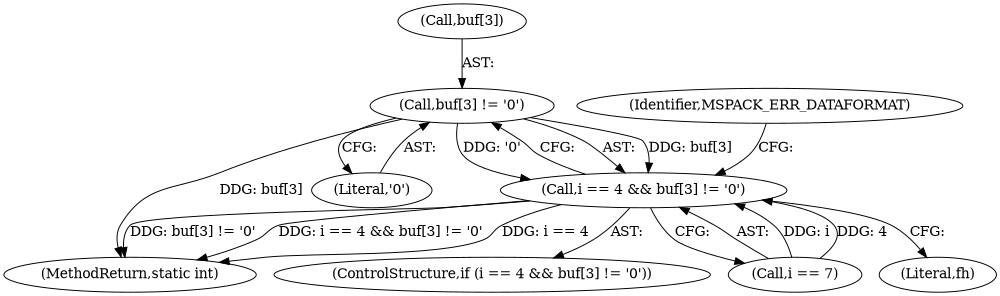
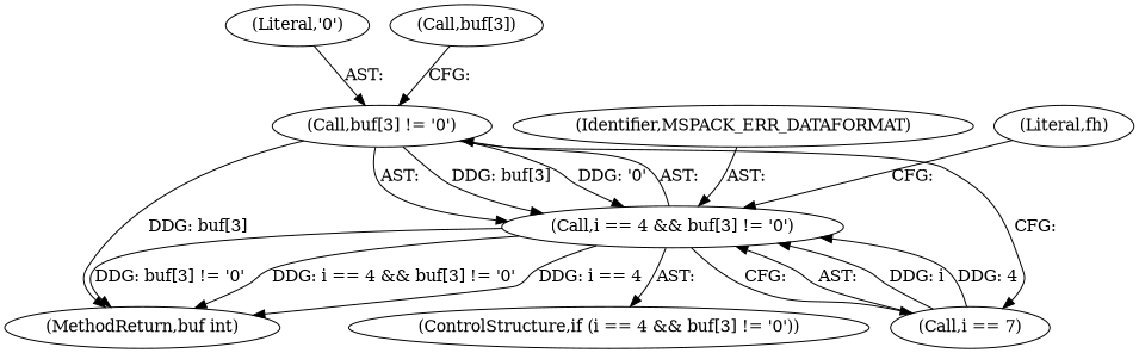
  digraph {
    n1 [label="(Call,buf[3] != '\0')"]
    n2 [label="(Call,i == 4 && buf[3] != '\0')"]
-   n3 [label="(MethodReturn,static int)"]
+   n3 [label="(MethodReturn,buf int)"]
    n4 [label="(Literal,'\0')"]
    n5 [label="(ControlStructure,if (i == 4 && buf[3] != '\0'))"]
    n6 [label="(Call,i == 7)"]
    n7 [label="(Call,buf[3])"]
    n8 [label="(Identifier,MSPACK_ERR_DATAFORMAT)"]
    n9 [label="(Literal,fh)"]
    n1 -> n2 [label="AST: "]
    n1 -> n2 [label="DDG: buf[3]"]
    n1 -> n2 [label="DDG: '\0'"]
    n1 -> n3 [label="DDG: buf[3]"]
-   n1 -> n4 [label="CFG: "]
-   n2 -> n1 [label="CFG: "]
+   n1 -> n6 [label="CFG: "]
+   n2 -> n1 [label="AST: "]
    n2 -> n3 [label="DDG: buf[3] != '\0'"]
    n2 -> n3 [label="DDG: i == 4 && buf[3] != '\0'"]
    n2 -> n3 [label="DDG: i == 4"]
    n2 -> n5 [label="AST: "]
    n2 -> n6 [label="CFG: "]
    n4 -> n1 [label="AST: "]
    n6 -> n2 [label="AST: "]
    n6 -> n2 [label="DDG: i"]
    n6 -> n2 [label="DDG: 4"]
-   n7 -> n1 [label="AST: "]
-   n8 -> n2 [label="CFG: "]
-   n2 -> n9 [label="CFG: "]
+   n7 -> n1 [label="CFG: "]
+   n8 -> n2 [label="AST: "]
+   n9 -> n2 [label="CFG: "]
  }
